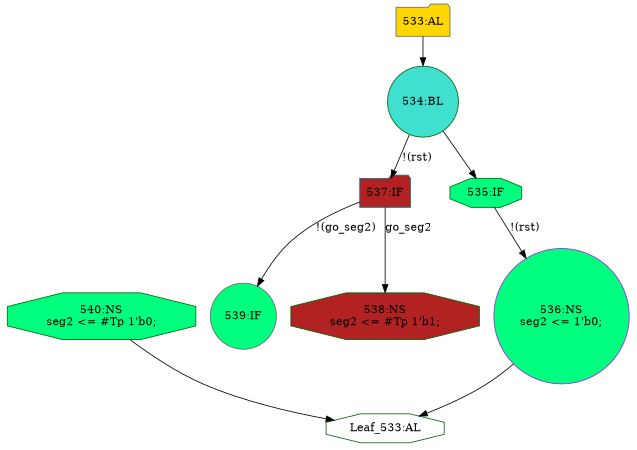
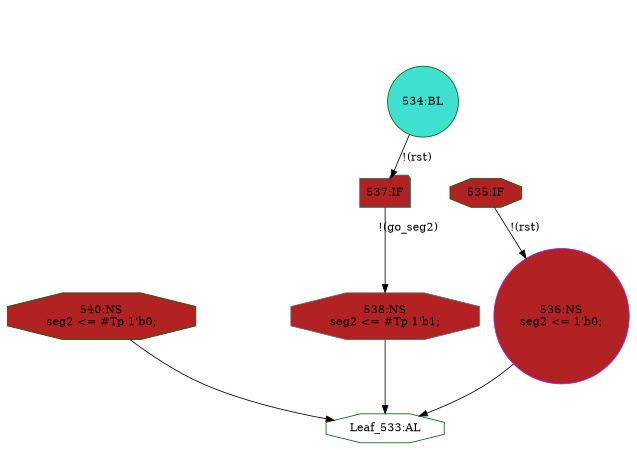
  strict digraph {
    node [color=darkgreen fillcolor=firebrick shape=octagon statements="[]" style=filled typ=IfStatement]
    edge [cond="[]" lineno=None]
    n1 [ast="<pyverilog.vparser.ast.IfStatement object at 0x7f2998c12110>" color=teal label="537:IF" shape=folder]
-   n2 [ast="<pyverilog.vparser.ast.IfStatement object at 0x7f2998c12150>" color=gray40 fillcolor=springgreen label="539:IF" shape=circle]
-   n3 [ast="<pyverilog.vparser.ast.NonblockingSubstitution object at 0x7f2998c12410>" label="538:NS\nseg2 <= #Tp 1'b1;" statements="[<pyverilog.vparser.ast.NonblockingSubstitution object at 0x7f2998c12410>]" typ=NonblockingSubstitution]
+   n3 [ast="<pyverilog.vparser.ast.NonblockingSubstitution object at 0x7f2998c12410>" color=gray40 label="538:NS\nseg2 <= #Tp 1'b1;" statements="[<pyverilog.vparser.ast.NonblockingSubstitution object at 0x7f2998c12410>]" typ=NonblockingSubstitution]
    n4 [def_var="['seg2']" label="Leaf_533:AL" fillcolor="" statements="" style="" typ=""]
-   n5 [ast="<pyverilog.vparser.ast.NonblockingSubstitution object at 0x7f2998c12190>" fillcolor=springgreen label="540:NS\nseg2 <= #Tp 1'b0;" statements="[<pyverilog.vparser.ast.NonblockingSubstitution object at 0x7f2998c12190>]" typ=NonblockingSubstitution]
-   n6 [ast="<pyverilog.vparser.ast.NonblockingSubstitution object at 0x7f2998c12610>" color=purple fillcolor=springgreen label="536:NS\nseg2 <= 1'b0;" shape=circle statements="[<pyverilog.vparser.ast.NonblockingSubstitution object at 0x7f2998c12610>]" typ=NonblockingSubstitution]
+   n5 [ast="<pyverilog.vparser.ast.NonblockingSubstitution object at 0x7f2998c12190>" label="540:NS\nseg2 <= #Tp 1'b0;" statements="[<pyverilog.vparser.ast.NonblockingSubstitution object at 0x7f2998c12190>]" typ=NonblockingSubstitution]
+   n6 [ast="<pyverilog.vparser.ast.NonblockingSubstitution object at 0x7f2998c12610>" color=purple label="536:NS\nseg2 <= 1'b0;" shape=circle statements="[<pyverilog.vparser.ast.NonblockingSubstitution object at 0x7f2998c12610>]" typ=NonblockingSubstitution]
    n7 [ast="<pyverilog.vparser.ast.Block object at 0x7f2998c128d0>" fillcolor=turquoise label="534:BL" shape=circle typ=Block]
-   n8 [ast="<pyverilog.vparser.ast.IfStatement object at 0x7f2998c12910>" fillcolor=springgreen label="535:IF"]
-   n9 [ast="<pyverilog.vparser.ast.Always object at 0x7f2998c12750>" clk_sens=True color=gray40 fillcolor=gold label="533:AL" sens="['clk', 'rst']" shape=folder typ=Always use_var="['rst', 'go_sync', 'go_seg2', 'go_seg1']"]
-   n1 -> n2 [cond="['go_seg2']" label="!(go_seg2)" lineno=537]
-   n1 -> n3 [cond="['go_seg2']" label=go_seg2 lineno=537]
+   n8 [ast="<pyverilog.vparser.ast.IfStatement object at 0x7f2998c12910>" label="535:IF"]
+   n1 -> n3 [cond="['go_seg2']" label="!(go_seg2)" lineno=537]
+   n3 -> n4
    n5 -> n4
    n6 -> n4
    n7 -> n1 [cond="['rst']" label="!(rst)" lineno=535]
-   n7 -> n8
    n8 -> n6 [cond="['rst']" label="!(rst)" lineno=535]
-   n9 -> n7
  }
